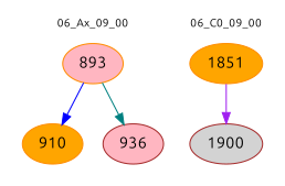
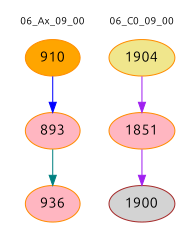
  digraph {
    fontname=Ubuntu
    node [color=darkorange fillcolor=orange fontname=Ubuntu style=filled]
    edge [color=purple fontname=Ubuntu]
    n1 [label=910]
    n2 [fillcolor=lightpink label=893]
-   n3 [color=brown fillcolor=lightpink label=936]
-   n5 [label=1851]
+   n3 [fillcolor=lightpink label=936]
+   n4 [fillcolor=khaki label=1904]
+   n5 [fillcolor=lightpink label=1851]
    n6 [color=brown fillcolor=lightgrey label=1900]
    subgraph cluster_1 {
      color=white
      fontsize=10
      label="06_Ax_09_00"
      n1
      n2
      n3
    }
    subgraph cluster_2 {
      color=white
      fontsize=10
      label="06_C0_09_00"
+     n4
      n5
      n6
    }
-   n2 -> n1 [color=blue]
+   n1 -> n2 [color=blue]
    n2 -> n3 [color=teal]
+   n4 -> n5
    n5 -> n6
  }
